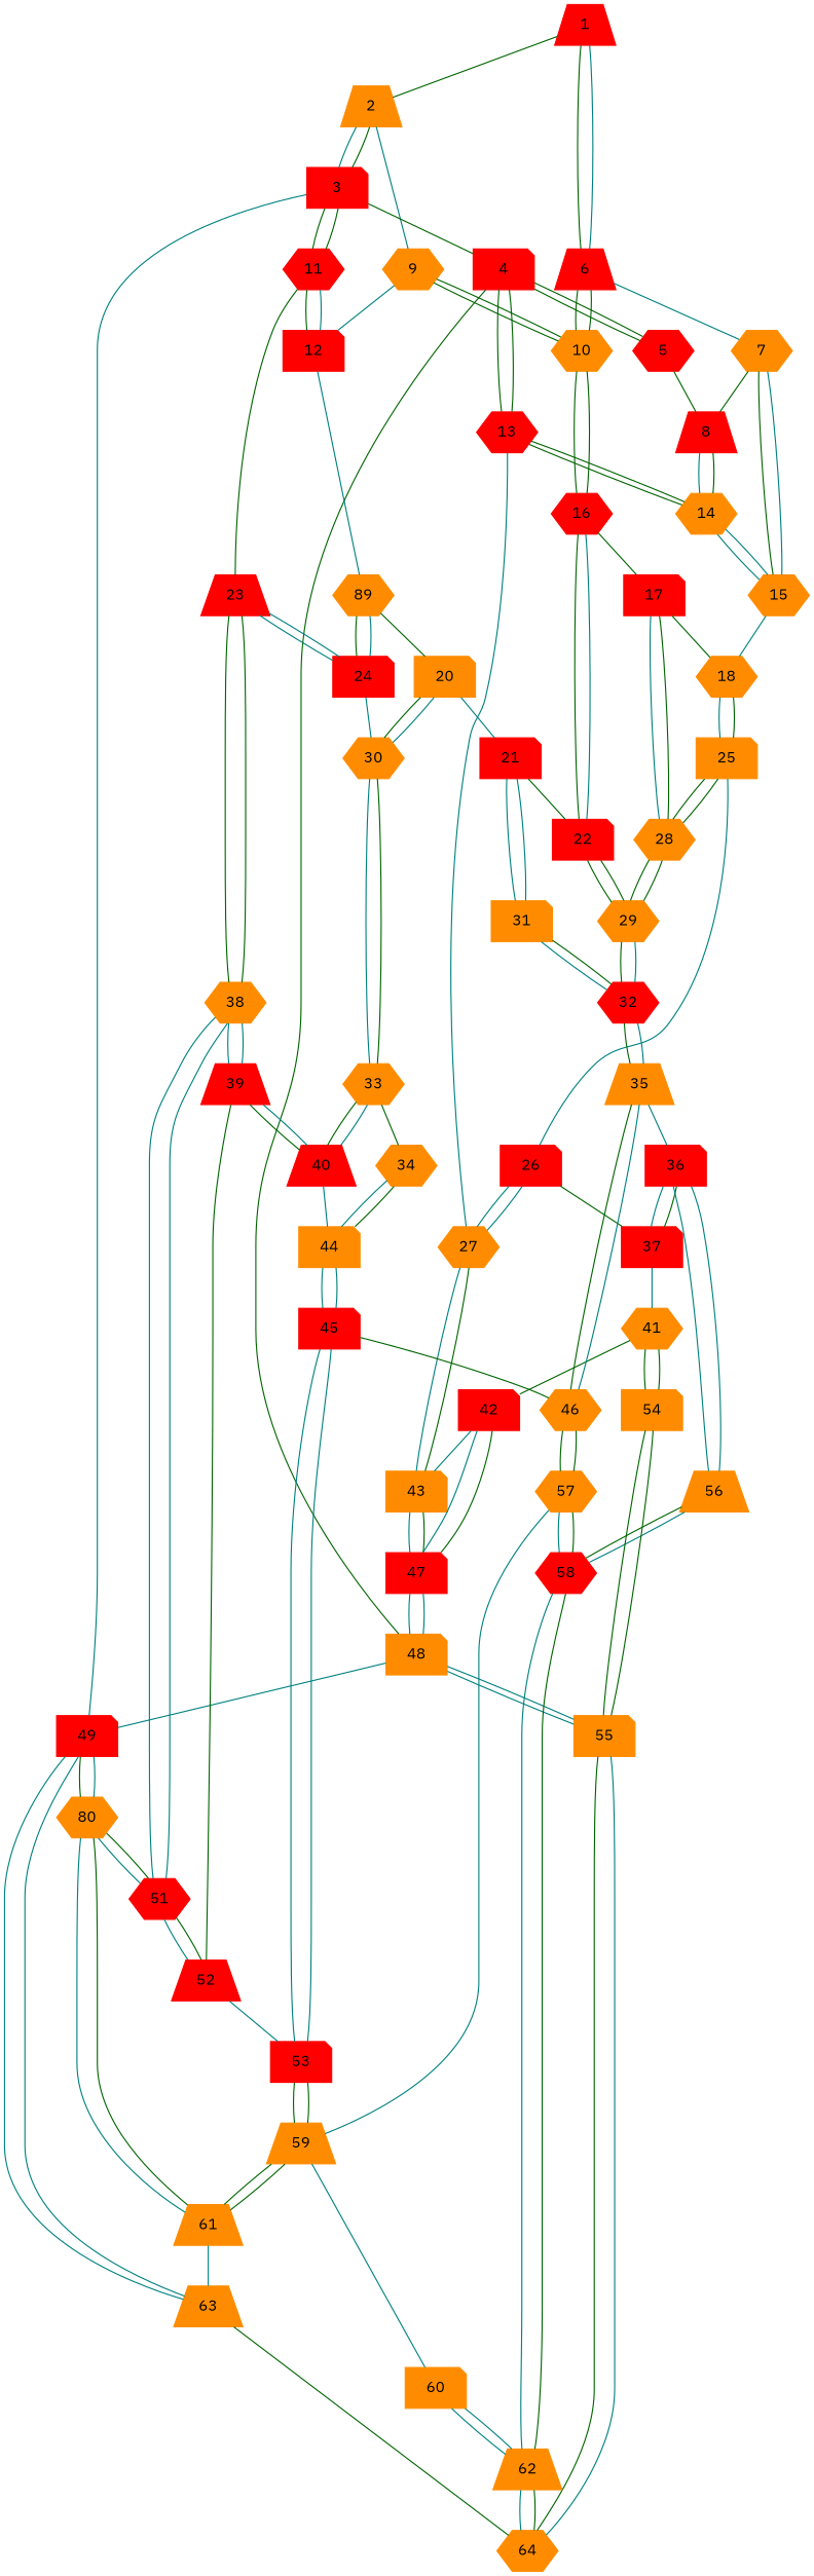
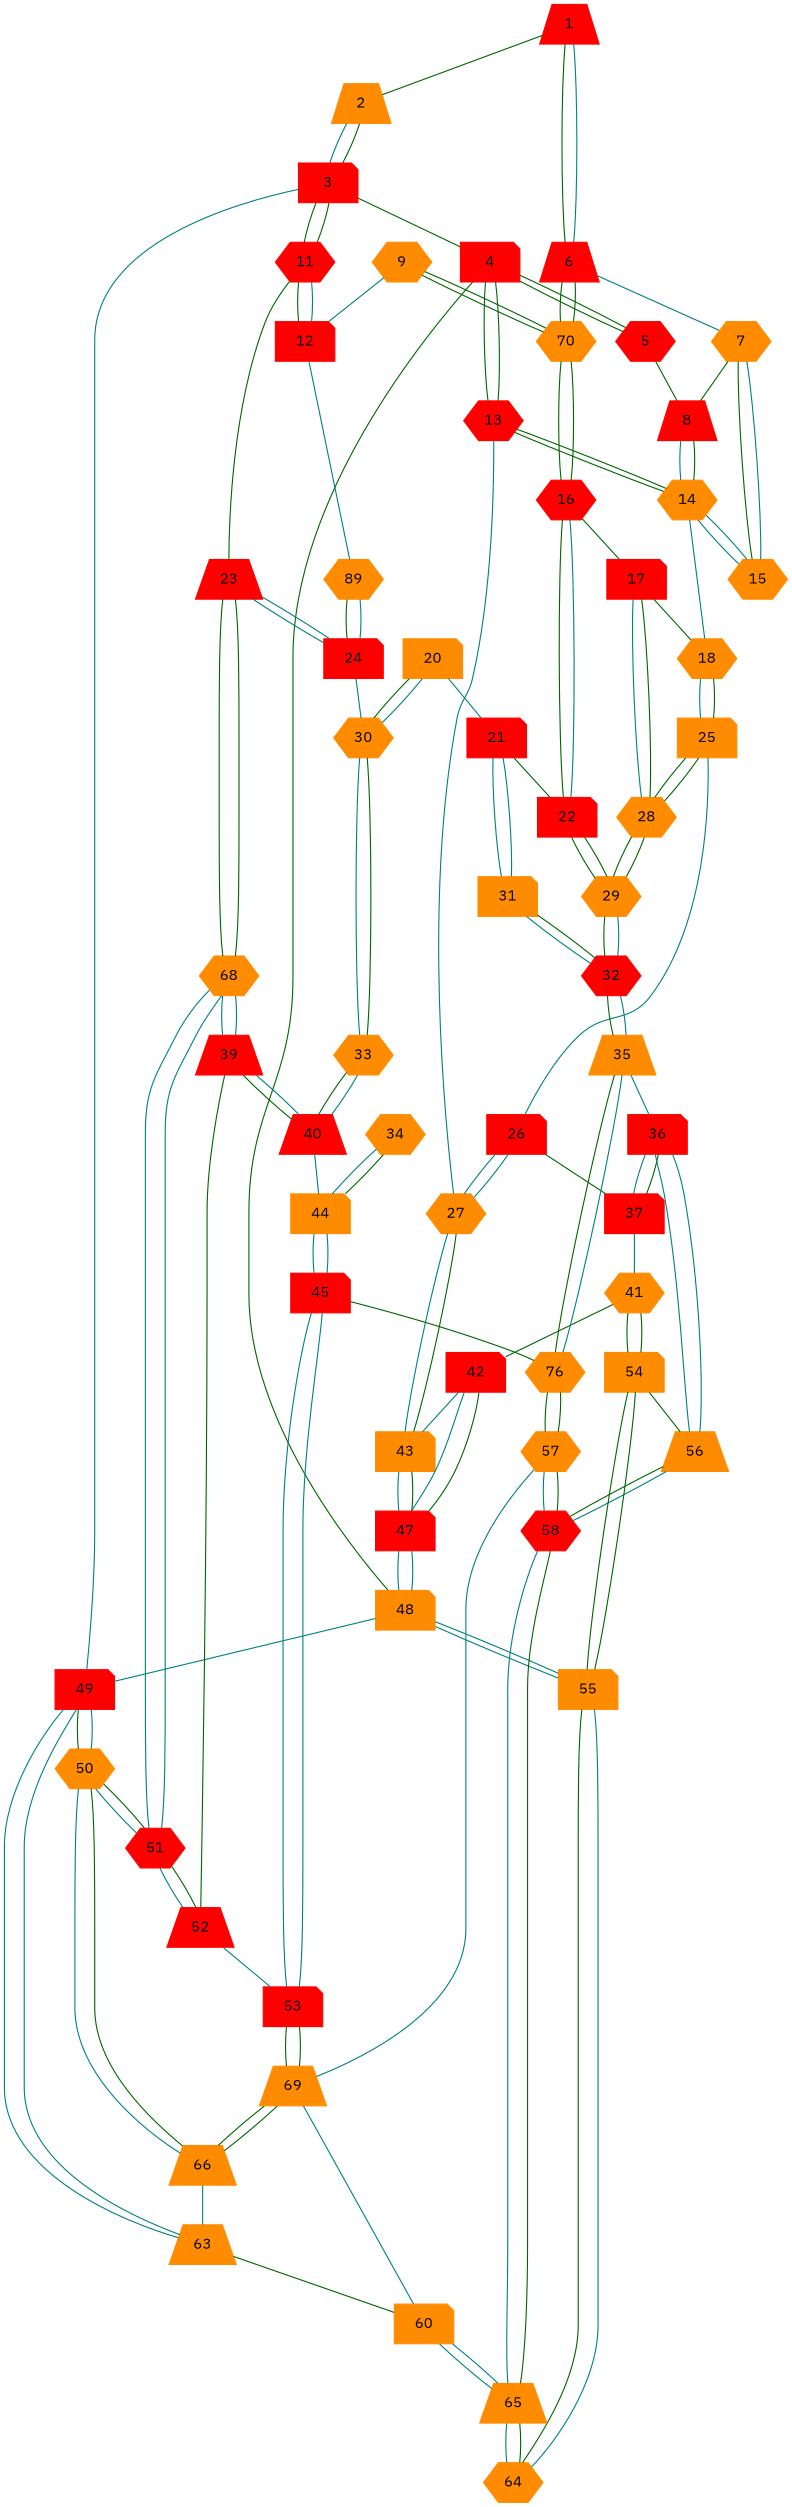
  graph {
    fontname="IBM Plex Sans"
    node [color=darkorange fontname="IBM Plex Sans" shape=hexagon style=filled]
    edge [color=darkgreen fontname="IBM Plex Sans"]
    1 [color=red shape=trapezium]
    2 [shape=trapezium]
    6 [color=red shape=trapezium]
    3 [color=red shape=note]
    9
    7
-   10
+   10 [label=70]
    4 [color=red shape=note]
    11 [color=red]
    49 [color=red shape=note]
    12 [color=red shape=note]
    5 [color=red]
    13 [color=red]
    48 [shape=note]
    23 [color=red shape=trapezium]
-   50 [label=80]
+   50
    63 [shape=trapezium]
    8 [color=red shape=trapezium]
    14
    27
    55 [shape=note]
    15
    16 [color=red]
    18
    n25 [label=89]
    17 [color=red shape=note]
    22 [color=red shape=note]
    24 [color=red shape=note]
-   38
+   38 [label=68]
    20 [shape=note]
    43 [shape=note]
    25 [shape=note]
    28
    29
    26 [color=red shape=note]
    21 [color=red shape=note]
    30
    31 [shape=note]
    33
    32 [color=red]
    39 [color=red shape=trapezium]
    51 [color=red]
    37 [color=red shape=note]
    41
    47 [color=red shape=note]
    35 [shape=trapezium]
    34
    40 [color=red shape=trapezium]
    44 [shape=note]
    36 [color=red shape=note]
-   46
+   46 [label=76]
    45 [color=red shape=note]
    56 [shape=trapezium]
    57
    58 [color=red]
    42 [color=red shape=note]
    54 [shape=note]
    52 [color=red shape=trapezium]
    53 [color=red shape=note]
-   59 [shape=trapezium]
+   59 [shape=trapezium label=69]
    64
-   61 [shape=trapezium]
+   61 [shape=trapezium label=66]
    60 [shape=note]
-   62 [shape=trapezium]
+   62 [shape=trapezium label=65]
    1 -- 2
    1 -- 6
    1 -- 6 [color=teal]
    2 -- 3 [color=teal]
    2 -- 3
-   2 -- 9 [color=teal]
    6 -- 7 [color=teal]
    6 -- 10
    6 -- 10
    3 -- 4
    3 -- 11
    3 -- 11
    3 -- 49 [color=teal]
    9 -- 10
    9 -- 10
    9 -- 12 [color=teal]
    7 -- 8
    7 -- 15
    7 -- 15 [color=teal]
    10 -- 16
    10 -- 16
    4 -- 5
    4 -- 5
    4 -- 13
    4 -- 13
    4 -- 48
    11 -- 12
    11 -- 12 [color=teal]
    11 -- 23
    49 -- 50
    49 -- 50 [color=teal]
    49 -- 63 [color=teal]
    49 -- 63 [color=teal]
    12 -- n25 [color=teal]
    5 -- 8
    13 -- 14
    13 -- 14
    13 -- 27 [color=teal]
    48 -- 49 [color=teal]
    48 -- 55 [color=teal]
    48 -- 55 [color=teal]
    23 -- 24 [color=teal]
    23 -- 24 [color=teal]
    23 -- 38
    23 -- 38
    50 -- 51 [color=teal]
    50 -- 51
    50 -- 61 [color=teal]
    50 -- 61
-   63 -- 64
+   63 -- 60
    8 -- 14 [color=teal]
    8 -- 14
    14 -- 15 [color=teal]
    14 -- 15 [color=teal]
    27 -- 43 [color=teal]
    27 -- 43
    55 -- 64
    55 -- 64 [color=teal]
-   15 -- 18 [color=teal]
+   14 -- 18 [color=teal]
    16 -- 17
    16 -- 22
    16 -- 22 [color=teal]
    18 -- 25 [color=teal]
    18 -- 25
    n25 -- 24
    n25 -- 24 [color=teal]
-   n25 -- 20
    17 -- 18
    17 -- 28 [color=teal]
    17 -- 28
    22 -- 29
    22 -- 29
    24 -- 30 [color=teal]
    38 -- 39 [color=teal]
    38 -- 39 [color=teal]
    38 -- 51 [color=teal]
    38 -- 51 [color=teal]
    20 -- 21 [color=teal]
    20 -- 30
    20 -- 30 [color=teal]
    43 -- 47 [color=teal]
    43 -- 47
    25 -- 28
    25 -- 28
    25 -- 26 [color=teal]
    28 -- 29
    28 -- 29
    29 -- 32
    29 -- 32 [color=teal]
    26 -- 27 [color=teal]
    26 -- 27 [color=teal]
    26 -- 37
    21 -- 22
    21 -- 31 [color=teal]
    21 -- 31 [color=teal]
    30 -- 33 [color=teal]
    30 -- 33
    31 -- 32 [color=teal]
    31 -- 32
-   33 -- 34
    33 -- 40
    33 -- 40 [color=teal]
    32 -- 35
    32 -- 35 [color=teal]
    39 -- 40
    39 -- 40 [color=teal]
    39 -- 52
    51 -- 52 [color=teal]
    51 -- 52
    37 -- 41 [color=teal]
    41 -- 42
    41 -- 54
    41 -- 54
    47 -- 48 [color=teal]
    47 -- 48 [color=teal]
    35 -- 36 [color=teal]
    35 -- 46
    35 -- 46 [color=teal]
    34 -- 44 [color=teal]
    34 -- 44
    40 -- 44 [color=teal]
    44 -- 45 [color=teal]
    44 -- 45 [color=teal]
    36 -- 37 [color=teal]
    36 -- 37
    36 -- 56 [color=teal]
    36 -- 56 [color=teal]
    46 -- 57
    46 -- 57
    45 -- 46
    45 -- 53 [color=teal]
    45 -- 53 [color=teal]
    56 -- 58
    56 -- 58 [color=teal]
    57 -- 58 [color=teal]
    57 -- 58
    57 -- 59 [color=teal]
    58 -- 62 [color=teal]
    58 -- 62
    42 -- 43 [color=teal]
    42 -- 47 [color=teal]
    42 -- 47
    54 -- 55
    54 -- 55
+   54 -- 56
    52 -- 53 [color=teal]
    53 -- 59
    53 -- 59
    59 -- 61
    59 -- 61
    59 -- 60 [color=teal]
    61 -- 63 [color=teal]
    60 -- 62 [color=teal]
    60 -- 62 [color=teal]
    62 -- 64 [color=teal]
    62 -- 64
  }
